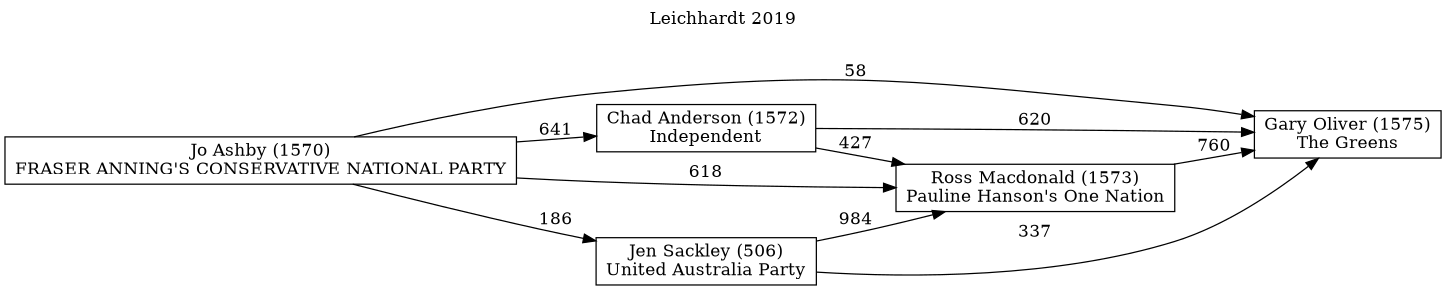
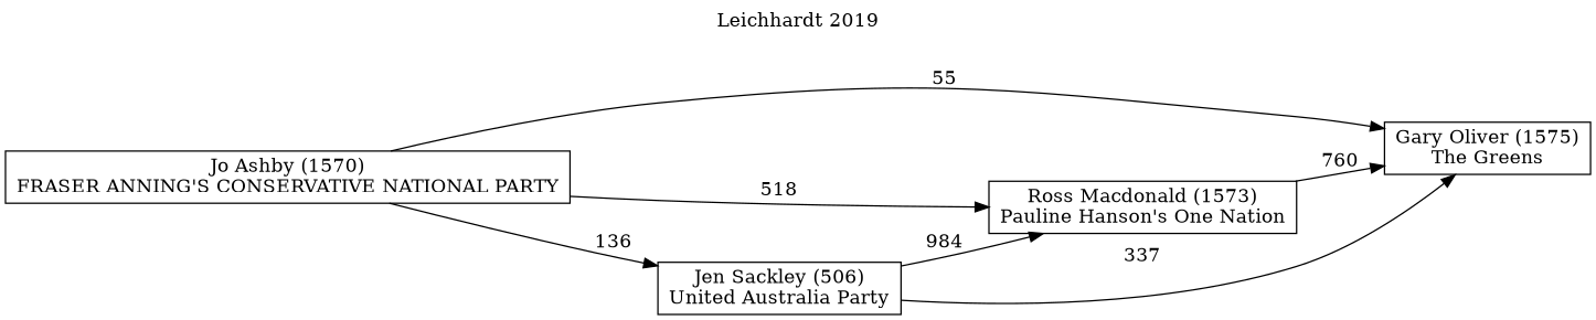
  digraph {
    label="Leichhardt 2019"
    labelloc=t
    mclimit=10
    rankdir=LR
    node [shape=box]
-   n1 [label="Chad Anderson (1572)\nIndependent"]
    n2 [label="Gary Oliver (1575)\nThe Greens"]
    n3 [label="Ross Macdonald (1573)\nPauline Hanson's One Nation"]
    n4 [label="Jen Sackley (506)\nUnited Australia Party"]
    n5 [label="Jo Ashby (1570)\nFRASER ANNING'S CONSERVATIVE NATIONAL PARTY"]
-   n1 -> n2 [label=620]
-   n1 -> n3 [label=427]
    n3 -> n2 [label=760]
    n4 -> n2 [label=337]
    n4 -> n3 [label=984]
-   n5 -> n1 [label=641]
-   n5 -> n2 [label=58]
-   n5 -> n3 [label=618]
-   n5 -> n4 [label=186]
+   n5 -> n2 [label=55]
+   n5 -> n3 [label=518]
+   n5 -> n4 [label=136]
  }
